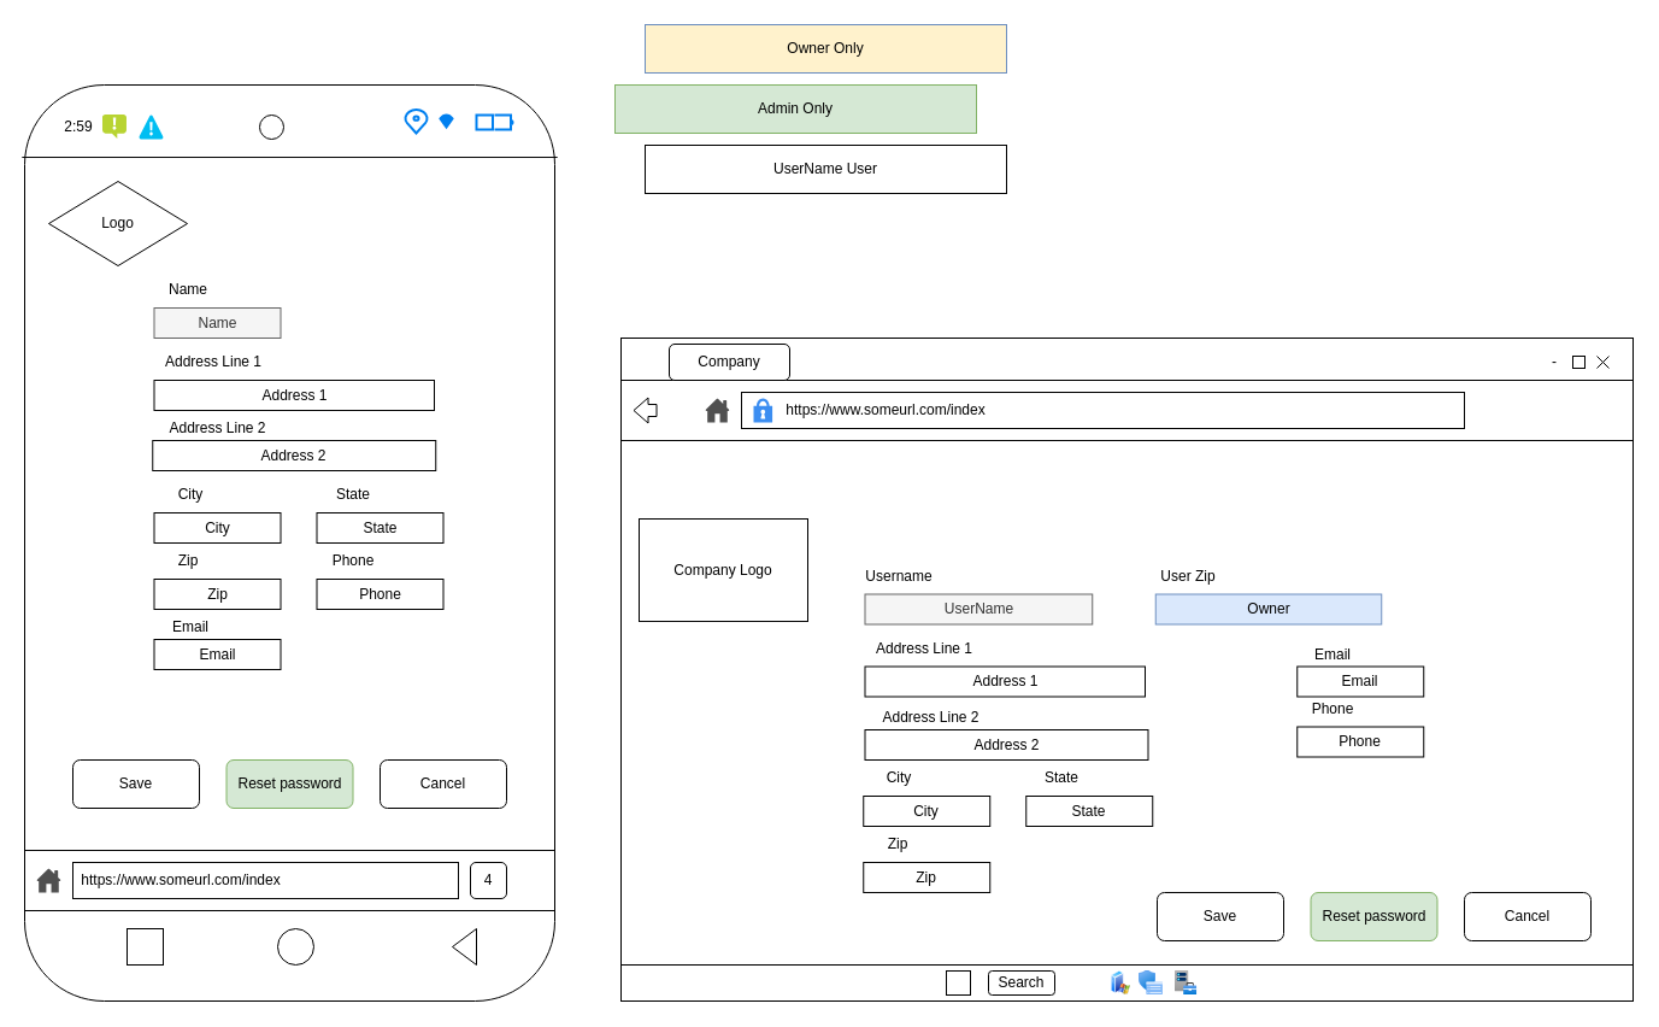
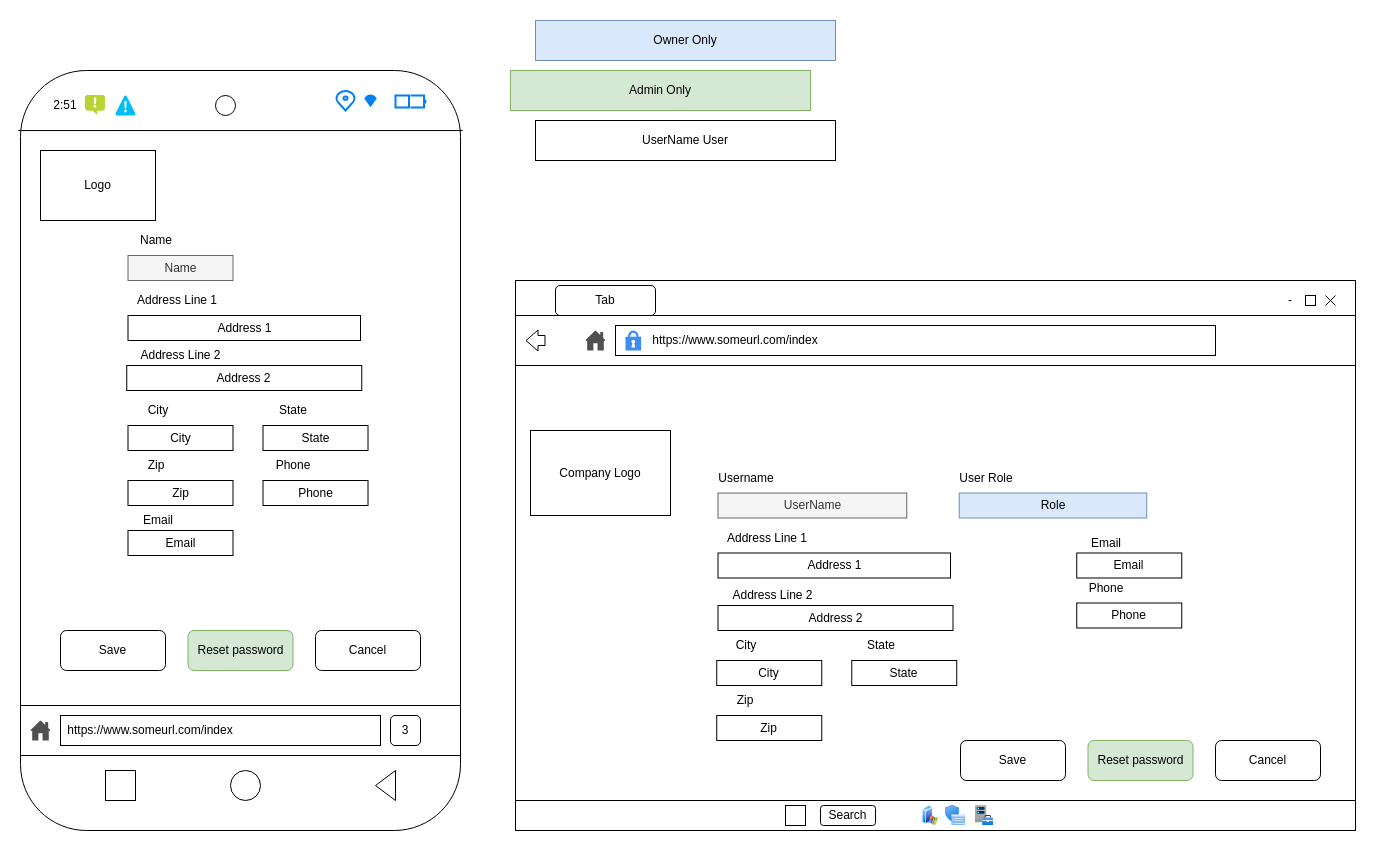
  <mxCell id="0" />
  <mxCell id="1" parent="0" />
  <mxCell id="2" value="" style="rounded=1;whiteSpace=wrap;html=1;" parent="1" vertex="1"><mxGeometry x="20" y="70" width="440" height="760" as="geometry" /></mxCell>
  <mxCell id="3" value="" style="rounded=0;whiteSpace=wrap;html=1;" parent="1" vertex="1"><mxGeometry x="515" y="280" width="840" height="550" as="geometry" /></mxCell>
  <mxCell id="4" value="" style="endArrow=none;html=1;rounded=0;entryX=1;entryY=1;entryDx=0;entryDy=0;" parent="1" source="10" target="8" edge="1"><mxGeometry width="50" height="50" relative="1" as="geometry"><mxPoint x="20" y="755" as="sourcePoint" /><mxPoint x="470" y="755" as="targetPoint" /></mxGeometry></mxCell>
  <mxCell id="5" value="" style="ellipse;whiteSpace=wrap;html=1;aspect=fixed;" parent="1" vertex="1"><mxGeometry x="230" y="770" width="30" height="30" as="geometry" /></mxCell>
  <mxCell id="6" value="" style="whiteSpace=wrap;html=1;aspect=fixed;" parent="1" vertex="1"><mxGeometry x="105" y="770" width="30" height="30" as="geometry" /></mxCell>
  <mxCell id="7" value="" style="triangle;whiteSpace=wrap;html=1;flipH=1;" parent="1" vertex="1"><mxGeometry x="375" y="770" width="20" height="30" as="geometry" /></mxCell>
  <mxCell id="8" value="" style="rounded=0;whiteSpace=wrap;html=1;" parent="1" vertex="1"><mxGeometry x="20" y="705" width="440" height="50" as="geometry" /></mxCell>
  <mxCell id="9" value="" style="rounded=0;whiteSpace=wrap;html=1;" parent="1" vertex="1"><mxGeometry x="60" y="715" width="320" height="30" as="geometry" /></mxCell>
- <mxCell id="10" value="4" style="rounded=1;whiteSpace=wrap;html=1;" parent="1" vertex="1"><mxGeometry x="390" y="715" width="30" height="30" as="geometry" /></mxCell>
+ <mxCell id="10" value="3" style="rounded=1;whiteSpace=wrap;html=1;" parent="1" vertex="1"><mxGeometry x="390" y="715" width="30" height="30" as="geometry" /></mxCell>
  <mxCell id="11" value="" style="sketch=0;pointerEvents=1;shadow=0;dashed=0;html=1;strokeColor=none;fillColor=#505050;labelPosition=center;verticalLabelPosition=bottom;verticalAlign=top;outlineConnect=0;align=center;shape=mxgraph.office.concepts.home;" parent="1" vertex="1"><mxGeometry x="30" y="720" width="20" height="20" as="geometry" /></mxCell>
  <mxCell id="12" value="" style="shape=image;html=1;verticalAlign=top;verticalLabelPosition=bottom;labelBackgroundColor=#ffffff;imageAspect=0;aspect=fixed;image=https://cdn4.iconfinder.com/data/icons/basic-user-interface-2/512/User_Interface-03-128.png" parent="1" vertex="1"><mxGeometry x="410" y="700" width="60" height="60" as="geometry" /></mxCell>
  <mxCell id="13" value="" style="endArrow=none;html=1;rounded=0;entryX=1.005;entryY=0.079;entryDx=0;entryDy=0;entryPerimeter=0;exitX=-0.005;exitY=0.079;exitDx=0;exitDy=0;exitPerimeter=0;" parent="1" source="2" target="2" edge="1"><mxGeometry width="50" height="50" relative="1" as="geometry"><mxPoint x="405" y="170" as="sourcePoint" /><mxPoint x="455" y="120" as="targetPoint" /></mxGeometry></mxCell>
- <mxCell id="14" value="2:59" style="text;html=1;align=center;verticalAlign=middle;whiteSpace=wrap;rounded=0;" parent="1" vertex="1"><mxGeometry x="35" y="90" width="60" height="30" as="geometry" /></mxCell>
+ <mxCell id="14" value="2:51" style="text;html=1;align=center;verticalAlign=middle;whiteSpace=wrap;rounded=0;" parent="1" vertex="1"><mxGeometry x="35" y="90" width="60" height="30" as="geometry" /></mxCell>
  <mxCell id="15" value="" style="image;sketch=0;aspect=fixed;html=1;points=[];align=center;fontSize=12;image=img/lib/mscae/Notification.svg;" parent="1" vertex="1"><mxGeometry x="85" y="95" width="20" height="20" as="geometry" /></mxCell>
  <mxCell id="16" value="" style="verticalLabelPosition=bottom;html=1;verticalAlign=top;align=center;strokeColor=none;fillColor=#00BEF2;shape=mxgraph.azure.azure_alert;" parent="1" vertex="1"><mxGeometry x="115" y="95" width="20" height="20" as="geometry" /></mxCell>
  <mxCell id="17" value="" style="html=1;verticalLabelPosition=bottom;align=center;labelBackgroundColor=#ffffff;verticalAlign=top;strokeWidth=2;strokeColor=#0080F0;shadow=0;dashed=0;shape=mxgraph.ios7.icons.battery;" parent="1" vertex="1"><mxGeometry x="395" y="95" width="30" height="12" as="geometry" /></mxCell>
  <mxCell id="18" value="" style="html=1;verticalLabelPosition=bottom;align=center;labelBackgroundColor=#ffffff;verticalAlign=top;strokeWidth=2;strokeColor=#0080F0;shadow=0;dashed=0;shape=mxgraph.ios7.icons.wifi;pointerEvents=1" parent="1" vertex="1"><mxGeometry x="365" y="95" width="10" height="10" as="geometry" /></mxCell>
  <mxCell id="19" value="" style="html=1;verticalLabelPosition=bottom;align=center;labelBackgroundColor=#ffffff;verticalAlign=top;strokeWidth=2;strokeColor=#0080F0;shadow=0;dashed=0;shape=mxgraph.ios7.icons.location;" parent="1" vertex="1"><mxGeometry x="335" y="90" width="20" height="20" as="geometry" /></mxCell>
  <mxCell id="20" value="" style="ellipse;whiteSpace=wrap;html=1;aspect=fixed;" parent="1" vertex="1"><mxGeometry x="215" y="95" width="20" height="20" as="geometry" /></mxCell>
  <mxCell id="21" value="https://www.someurl.com/index" style="text;html=1;align=center;verticalAlign=middle;whiteSpace=wrap;rounded=0;" parent="1" vertex="1"><mxGeometry x="120" y="715" width="60" height="30" as="geometry" /></mxCell>
- <mxCell id="22" value="Logo" style="rhombus;whiteSpace=wrap;html=1;" parent="1" vertex="1"><mxGeometry x="40" y="150" width="115" height="70" as="geometry" /></mxCell>
+ <mxCell id="22" value="Logo" style="rounded=0;whiteSpace=wrap;html=1;" parent="1" vertex="1"><mxGeometry x="40" y="150" width="115" height="70" as="geometry" /></mxCell>
  <mxCell id="23" value="" style="endArrow=none;html=1;rounded=0;entryX=1;entryY=1;entryDx=0;entryDy=0;" parent="1" target="24" edge="1"><mxGeometry width="50" height="50" relative="1" as="geometry"><mxPoint x="915" y="340.824" as="sourcePoint" /><mxPoint x="965" y="365" as="targetPoint" /></mxGeometry></mxCell>
  <mxCell id="24" value="" style="rounded=0;whiteSpace=wrap;html=1;" parent="1" vertex="1"><mxGeometry x="515" y="315" width="840" height="50" as="geometry" /></mxCell>
  <mxCell id="25" value="" style="rounded=0;whiteSpace=wrap;html=1;" parent="1" vertex="1"><mxGeometry x="615" y="325" width="600" height="30" as="geometry" /></mxCell>
  <mxCell id="26" value="" style="sketch=0;pointerEvents=1;shadow=0;dashed=0;html=1;strokeColor=none;fillColor=#505050;labelPosition=center;verticalLabelPosition=bottom;verticalAlign=top;outlineConnect=0;align=center;shape=mxgraph.office.concepts.home;" parent="1" vertex="1"><mxGeometry x="585" y="330" width="20" height="20" as="geometry" /></mxCell>
  <mxCell id="27" value="https://www.someurl.com/index" style="text;html=1;align=center;verticalAlign=middle;whiteSpace=wrap;rounded=0;" parent="1" vertex="1"><mxGeometry x="705" y="325" width="60" height="30" as="geometry" /></mxCell>
  <mxCell id="28" value="" style="sketch=0;html=1;aspect=fixed;strokeColor=none;shadow=0;fillColor=#3B8DF1;verticalAlign=top;labelPosition=center;verticalLabelPosition=bottom;shape=mxgraph.gcp2.lock" parent="1" vertex="1"><mxGeometry x="625" y="330" width="15.6" height="20" as="geometry" /></mxCell>
  <mxCell id="29" value="" style="shape=image;html=1;verticalAlign=top;verticalLabelPosition=bottom;labelBackgroundColor=#ffffff;imageAspect=0;aspect=fixed;image=https://cdn4.iconfinder.com/data/icons/ionicons/512/icon-refresh-128.png" parent="1" vertex="1"><mxGeometry x="555" y="330" width="20" height="20" as="geometry" /></mxCell>
  <mxCell id="30" value="" style="shape=flexArrow;endArrow=classic;html=1;rounded=0;width=10;endSize=3.67;endWidth=10;" parent="1" edge="1"><mxGeometry width="50" height="50" relative="1" as="geometry"><mxPoint x="545" y="340" as="sourcePoint" /><mxPoint x="525" y="340" as="targetPoint" /></mxGeometry></mxCell>
- <mxCell id="31" value="Company" style="rounded=1;whiteSpace=wrap;html=1;" parent="1" vertex="1"><mxGeometry x="555" y="285" width="100" height="30" as="geometry" /></mxCell>
+ <mxCell id="31" value="Tab" style="rounded=1;whiteSpace=wrap;html=1;" parent="1" vertex="1"><mxGeometry x="555" y="285" width="100" height="30" as="geometry" /></mxCell>
  <mxCell id="32" value="" style="shape=mxgraph.sysml.x;" parent="1" vertex="1"><mxGeometry x="1325" y="295" width="10" height="10" as="geometry" /></mxCell>
  <mxCell id="33" value="" style="rounded=0;whiteSpace=wrap;html=1;" parent="1" vertex="1"><mxGeometry x="1305" y="295" width="10" height="10" as="geometry" /></mxCell>
  <mxCell id="34" value="-" style="text;html=1;align=center;verticalAlign=middle;whiteSpace=wrap;rounded=0;" parent="1" vertex="1"><mxGeometry x="1260" y="285" width="60" height="30" as="geometry" /></mxCell>
  <mxCell id="35" value="Company Logo" style="rounded=0;whiteSpace=wrap;html=1;" parent="1" vertex="1"><mxGeometry x="530" y="430" width="140" height="85" as="geometry" /></mxCell>
  <mxCell id="36" value="" style="rounded=0;whiteSpace=wrap;html=1;" parent="1" vertex="1"><mxGeometry x="515" y="800" width="840" height="30" as="geometry" /></mxCell>
  <mxCell id="37" value="" style="rounded=0;whiteSpace=wrap;html=1;" parent="1" vertex="1"><mxGeometry x="785" y="805" width="20" height="20" as="geometry" /></mxCell>
  <mxCell id="38" value="Search" style="rounded=1;whiteSpace=wrap;html=1;" parent="1" vertex="1"><mxGeometry x="820" y="805" width="55" height="20" as="geometry" /></mxCell>
  <mxCell id="39" value="" style="image;aspect=fixed;perimeter=ellipsePerimeter;html=1;align=center;shadow=0;dashed=0;spacingTop=3;image=img/lib/active_directory/windows_server_2.svg;" parent="1" vertex="1"><mxGeometry x="922" y="805" width="16" height="20" as="geometry" /></mxCell>
  <mxCell id="40" value="" style="image;aspect=fixed;html=1;points=[];align=center;fontSize=12;image=img/lib/azure2/intune/Device_Security_Windows.svg;" parent="1" vertex="1"><mxGeometry x="945" y="805" width="20" height="20" as="geometry" /></mxCell>
  <mxCell id="41" value="" style="image;aspect=fixed;html=1;points=[];align=center;fontSize=12;image=img/lib/azure2/other/WAC.svg;" parent="1" vertex="1"><mxGeometry x="975" y="805" width="18.24" height="20" as="geometry" /></mxCell>
- <mxCell id="42" value="Owner Only" style="rounded=0;whiteSpace=wrap;html=1;fillColor=#fff2cc;strokeColor=#6c8ebf;" parent="1" vertex="1"><mxGeometry x="535" y="20" width="300" height="40" as="geometry" /></mxCell>
+ <mxCell id="42" value="Owner Only" style="rounded=0;whiteSpace=wrap;html=1;fillColor=#dae8fc;strokeColor=#6c8ebf;" parent="1" vertex="1"><mxGeometry x="535" y="20" width="300" height="40" as="geometry" /></mxCell>
  <mxCell id="43" value="Admin Only" style="rounded=0;whiteSpace=wrap;html=1;fillColor=#d5e8d4;strokeColor=#82b366;" parent="1" vertex="1"><mxGeometry x="510" y="70" width="300" height="40" as="geometry" /></mxCell>
  <mxCell id="44" value="UserName User" style="rounded=0;whiteSpace=wrap;html=1;" parent="1" vertex="1"><mxGeometry x="535" y="120" width="300" height="40" as="geometry" /></mxCell>
  <mxCell id="45" value="" style="shape=image;html=1;verticalAlign=top;verticalLabelPosition=bottom;labelBackgroundColor=#ffffff;imageAspect=0;aspect=fixed;image=https://cdn4.iconfinder.com/data/icons/evil-icons-user-interface/64/menu-128.png" parent="1" vertex="1"><mxGeometry x="402" y="150" width="33" height="33" as="geometry" /></mxCell>
  <mxCell id="46" value="" style="shape=image;html=1;verticalAlign=top;verticalLabelPosition=bottom;labelBackgroundColor=#ffffff;imageAspect=0;aspect=fixed;image=https://cdn4.iconfinder.com/data/icons/evil-icons-user-interface/64/menu-128.png" parent="1" vertex="1"><mxGeometry x="1302" y="380" width="33" height="33" as="geometry" /></mxCell>
  <mxCell id="47" value="Save" style="rounded=1;whiteSpace=wrap;html=1;" parent="1" vertex="1"><mxGeometry x="60" y="630" width="105" height="40" as="geometry" /></mxCell>
  <mxCell id="48" value="Cancel" style="rounded=1;whiteSpace=wrap;html=1;" parent="1" vertex="1"><mxGeometry x="315" y="630" width="105" height="40" as="geometry" /></mxCell>
  <mxCell id="49" value="Name" style="rounded=0;whiteSpace=wrap;html=1;fillColor=#f5f5f5;fontColor=#333333;strokeColor=#666666;" parent="1" vertex="1"><mxGeometry x="127.5" y="255" width="105" height="25" as="geometry" /></mxCell>
  <mxCell id="50" value="City" style="rounded=0;whiteSpace=wrap;html=1;" parent="1" vertex="1"><mxGeometry x="127.5" y="425" width="105" height="25" as="geometry" /></mxCell>
  <mxCell id="51" value="Address 1" style="rounded=0;whiteSpace=wrap;html=1;" parent="1" vertex="1"><mxGeometry x="127.5" y="315" width="232.5" height="25" as="geometry" /></mxCell>
  <mxCell id="52" value="Address 2" style="rounded=0;whiteSpace=wrap;html=1;" parent="1" vertex="1"><mxGeometry x="126.25" y="365" width="235" height="25" as="geometry" /></mxCell>
  <mxCell id="53" value="Phone" style="rounded=0;whiteSpace=wrap;html=1;" parent="1" vertex="1"><mxGeometry x="262.5" y="480" width="105" height="25" as="geometry" /></mxCell>
  <mxCell id="54" value="Reset password" style="rounded=1;whiteSpace=wrap;html=1;fillColor=#d5e8d4;strokeColor=#82b366;" parent="1" vertex="1"><mxGeometry x="187.5" y="630" width="105" height="40" as="geometry" /></mxCell>
  <mxCell id="55" value="Zip" style="rounded=0;whiteSpace=wrap;html=1;" parent="1" vertex="1"><mxGeometry x="127.5" y="480" width="105" height="25" as="geometry" /></mxCell>
  <mxCell id="56" value="State" style="rounded=0;whiteSpace=wrap;html=1;" parent="1" vertex="1"><mxGeometry x="262.5" y="425" width="105" height="25" as="geometry" /></mxCell>
  <mxCell id="57" value="Email" style="rounded=0;whiteSpace=wrap;html=1;" parent="1" vertex="1"><mxGeometry x="127.5" y="530" width="105" height="25" as="geometry" /></mxCell>
  <mxCell id="58" value="Name" style="text;html=1;align=center;verticalAlign=middle;whiteSpace=wrap;rounded=0;" parent="1" vertex="1"><mxGeometry x="126.25" y="225" width="60" height="30" as="geometry" /></mxCell>
  <mxCell id="59" value="Address Line 1" style="text;html=1;align=center;verticalAlign=middle;whiteSpace=wrap;rounded=0;" parent="1" vertex="1"><mxGeometry x="127.5" y="285" width="97.5" height="30" as="geometry" /></mxCell>
  <mxCell id="60" value="Address Line 2" style="text;html=1;align=center;verticalAlign=middle;whiteSpace=wrap;rounded=0;" parent="1" vertex="1"><mxGeometry x="126.25" y="340" width="108.75" height="30" as="geometry" /></mxCell>
  <mxCell id="61" value="City" style="text;html=1;align=center;verticalAlign=middle;whiteSpace=wrap;rounded=0;" parent="1" vertex="1"><mxGeometry x="127.5" y="395" width="60" height="30" as="geometry" /></mxCell>
  <mxCell id="62" value="State" style="text;html=1;align=center;verticalAlign=middle;whiteSpace=wrap;rounded=0;" parent="1" vertex="1"><mxGeometry x="262.5" y="395" width="60" height="30" as="geometry" /></mxCell>
  <mxCell id="63" value="Zip" style="text;html=1;align=center;verticalAlign=middle;whiteSpace=wrap;rounded=0;" parent="1" vertex="1"><mxGeometry x="126.25" y="450" width="60" height="30" as="geometry" /></mxCell>
  <mxCell id="64" value="Phone" style="text;html=1;align=center;verticalAlign=middle;whiteSpace=wrap;rounded=0;" parent="1" vertex="1"><mxGeometry x="262.5" y="450" width="60" height="30" as="geometry" /></mxCell>
  <mxCell id="65" value="Email" style="text;html=1;align=center;verticalAlign=middle;whiteSpace=wrap;rounded=0;" parent="1" vertex="1"><mxGeometry x="127.5" y="505" width="60" height="30" as="geometry" /></mxCell>
  <mxCell id="66" value="Save" style="rounded=1;whiteSpace=wrap;html=1;" parent="1" vertex="1"><mxGeometry x="960" y="740" width="105" height="40" as="geometry" /></mxCell>
  <mxCell id="67" value="Cancel" style="rounded=1;whiteSpace=wrap;html=1;" parent="1" vertex="1"><mxGeometry x="1215" y="740" width="105" height="40" as="geometry" /></mxCell>
  <mxCell id="68" value="UserName" style="rounded=0;whiteSpace=wrap;html=1;fillColor=#f5f5f5;fontColor=#333333;strokeColor=#666666;" parent="1" vertex="1"><mxGeometry x="717.5" y="492.5" width="188.75" height="25" as="geometry" /></mxCell>
  <mxCell id="69" value="City" style="rounded=0;whiteSpace=wrap;html=1;" parent="1" vertex="1"><mxGeometry x="716.25" y="660" width="105" height="25" as="geometry" /></mxCell>
- <mxCell id="70" value="Owner" style="rounded=0;whiteSpace=wrap;html=1;fillColor=#dae8fc;strokeColor=#6c8ebf;" parent="1" vertex="1"><mxGeometry x="958.75" y="492.5" width="187.5" height="25" as="geometry" /></mxCell>
+ <mxCell id="70" value="Role" style="rounded=0;whiteSpace=wrap;html=1;fillColor=#dae8fc;strokeColor=#6c8ebf;" parent="1" vertex="1"><mxGeometry x="958.75" y="492.5" width="187.5" height="25" as="geometry" /></mxCell>
  <mxCell id="71" value="Address 1" style="rounded=0;whiteSpace=wrap;html=1;" parent="1" vertex="1"><mxGeometry x="717.5" y="552.5" width="232.5" height="25" as="geometry" /></mxCell>
  <mxCell id="72" value="Address 2" style="rounded=0;whiteSpace=wrap;html=1;" parent="1" vertex="1"><mxGeometry x="717.5" y="605" width="235" height="25" as="geometry" /></mxCell>
  <mxCell id="73" value="Phone" style="rounded=0;whiteSpace=wrap;html=1;" parent="1" vertex="1"><mxGeometry x="1076.25" y="602.5" width="105" height="25" as="geometry" /></mxCell>
  <mxCell id="74" value="Reset password" style="rounded=1;whiteSpace=wrap;html=1;fillColor=#d5e8d4;strokeColor=#82b366;" parent="1" vertex="1"><mxGeometry x="1087.5" y="740" width="105" height="40" as="geometry" /></mxCell>
  <mxCell id="75" value="Zip" style="rounded=0;whiteSpace=wrap;html=1;" parent="1" vertex="1"><mxGeometry x="716.25" y="715" width="105" height="25" as="geometry" /></mxCell>
  <mxCell id="76" value="State" style="rounded=0;whiteSpace=wrap;html=1;" parent="1" vertex="1"><mxGeometry x="851.25" y="660" width="105" height="25" as="geometry" /></mxCell>
  <mxCell id="77" value="Email" style="rounded=0;whiteSpace=wrap;html=1;" parent="1" vertex="1"><mxGeometry x="1076.25" y="552.5" width="105" height="25" as="geometry" /></mxCell>
  <mxCell id="78" value="Username" style="text;html=1;align=center;verticalAlign=middle;whiteSpace=wrap;rounded=0;" parent="1" vertex="1"><mxGeometry x="716.25" y="462.5" width="60" height="30" as="geometry" /></mxCell>
- <mxCell id="79" value="User Zip" style="text;html=1;align=center;verticalAlign=middle;whiteSpace=wrap;rounded=0;" parent="1" vertex="1"><mxGeometry x="956.25" y="462.5" width="60" height="30" as="geometry" /></mxCell>
+ <mxCell id="79" value="User Role" style="text;html=1;align=center;verticalAlign=middle;whiteSpace=wrap;rounded=0;" parent="1" vertex="1"><mxGeometry x="956.25" y="462.5" width="60" height="30" as="geometry" /></mxCell>
  <mxCell id="80" value="Address Line 1" style="text;html=1;align=center;verticalAlign=middle;whiteSpace=wrap;rounded=0;" parent="1" vertex="1"><mxGeometry x="717.5" y="522.5" width="97.5" height="30" as="geometry" /></mxCell>
  <mxCell id="81" value="Address Line 2" style="text;html=1;align=center;verticalAlign=middle;whiteSpace=wrap;rounded=0;" parent="1" vertex="1"><mxGeometry x="717.5" y="580" width="108.75" height="30" as="geometry" /></mxCell>
  <mxCell id="82" value="City" style="text;html=1;align=center;verticalAlign=middle;whiteSpace=wrap;rounded=0;" parent="1" vertex="1"><mxGeometry x="716.25" y="630" width="60" height="30" as="geometry" /></mxCell>
  <mxCell id="83" value="State" style="text;html=1;align=center;verticalAlign=middle;whiteSpace=wrap;rounded=0;" parent="1" vertex="1"><mxGeometry x="851.25" y="630" width="60" height="30" as="geometry" /></mxCell>
  <mxCell id="84" value="Zip" style="text;html=1;align=center;verticalAlign=middle;whiteSpace=wrap;rounded=0;" parent="1" vertex="1"><mxGeometry x="715" y="685" width="60" height="30" as="geometry" /></mxCell>
  <mxCell id="85" value="Phone" style="text;html=1;align=center;verticalAlign=middle;whiteSpace=wrap;rounded=0;" parent="1" vertex="1"><mxGeometry x="1076.25" y="572.5" width="60" height="30" as="geometry" /></mxCell>
  <mxCell id="86" value="Email" style="text;html=1;align=center;verticalAlign=middle;whiteSpace=wrap;rounded=0;" parent="1" vertex="1"><mxGeometry x="1076.25" y="527.5" width="60" height="30" as="geometry" /></mxCell>
